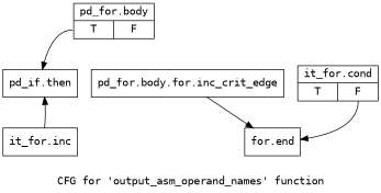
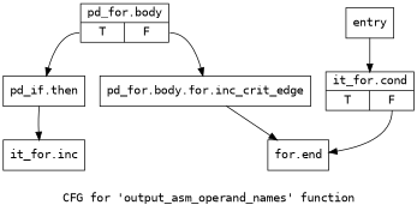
  digraph {
    fontname="DejaVu Sans Mono"
    label="CFG for 'output_asm_operand_names' function"
    node [fontname="DejaVu Sans Mono" shape=record]
    edge [fontname="DejaVu Sans Mono"]
+   n1 [label="{entry}"]
    n2 [label="{it_for.cond|{<s0>T|<s1>F}}"]
    n3 [label="{for.end}"]
    n4 [label="{pd_for.body|{<s0>T|<s1>F}}"]
    n5 [label="{pd_if.then}"]
    n6 [label="{pd_for.body.for.inc_crit_edge}"]
    n7 [label="{it_for.inc}"]
+   n1 -> n2
    n2 -> n3 [tailport=s1]
    n4 -> n5 [tailport=s0]
-   n7 -> n5
+   n4 -> n6 [tailport=s1]
+   n5 -> n7
    n6 -> n3
  }
